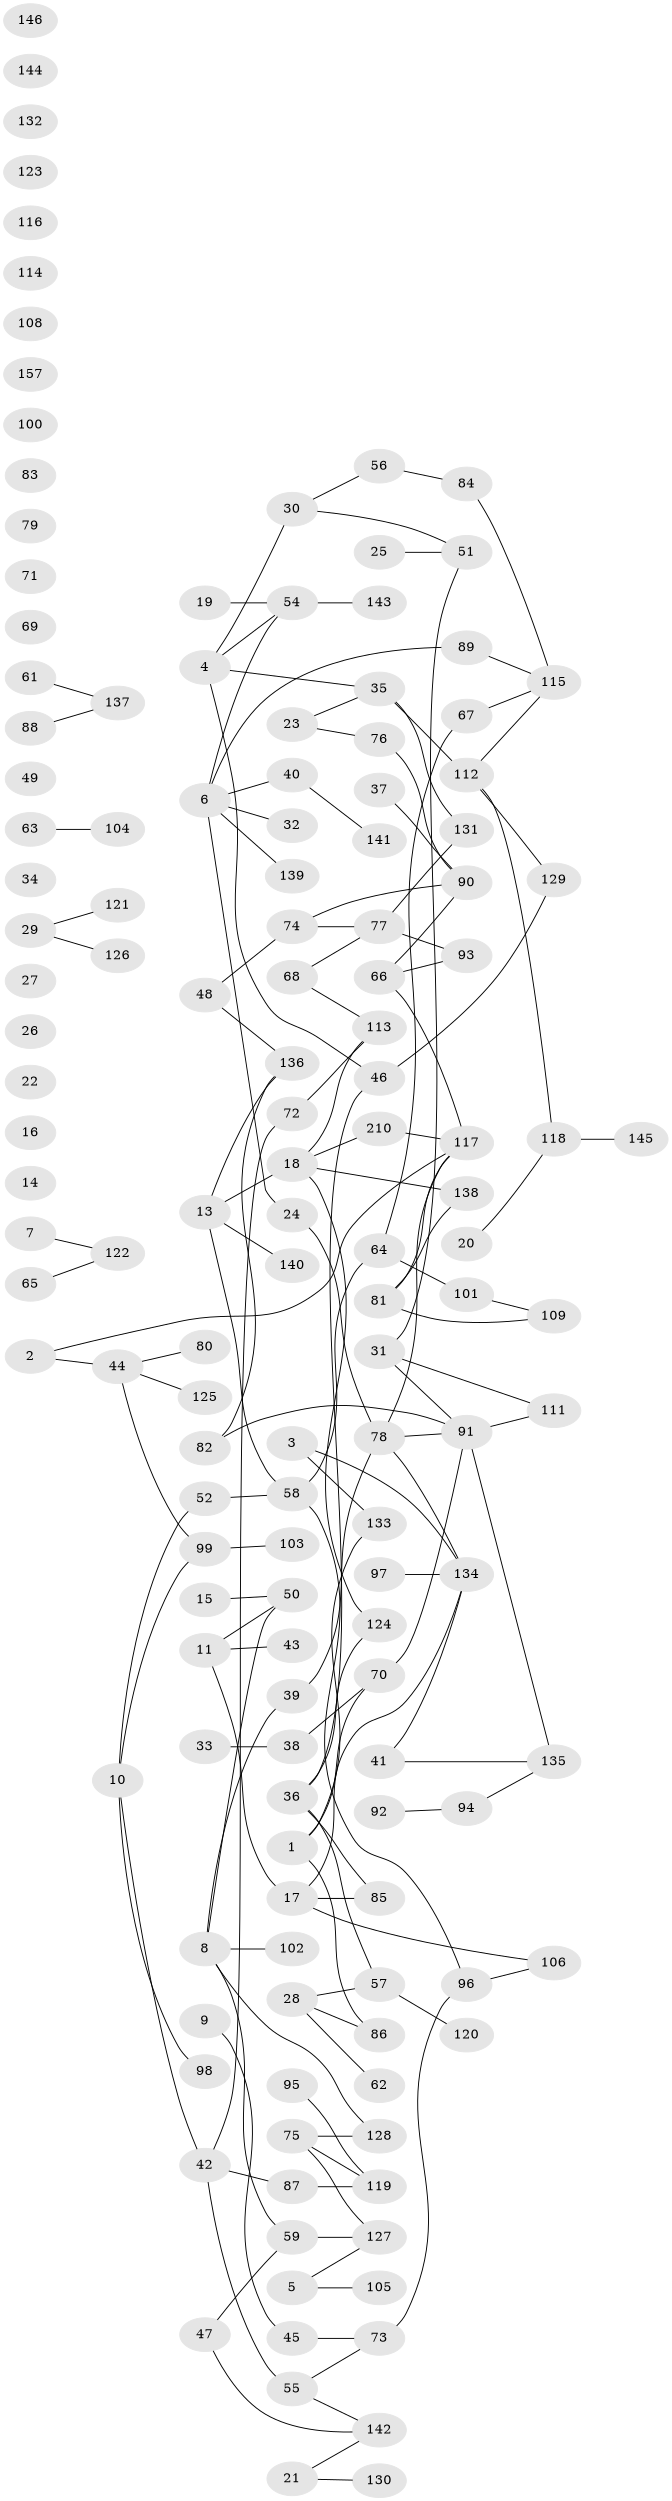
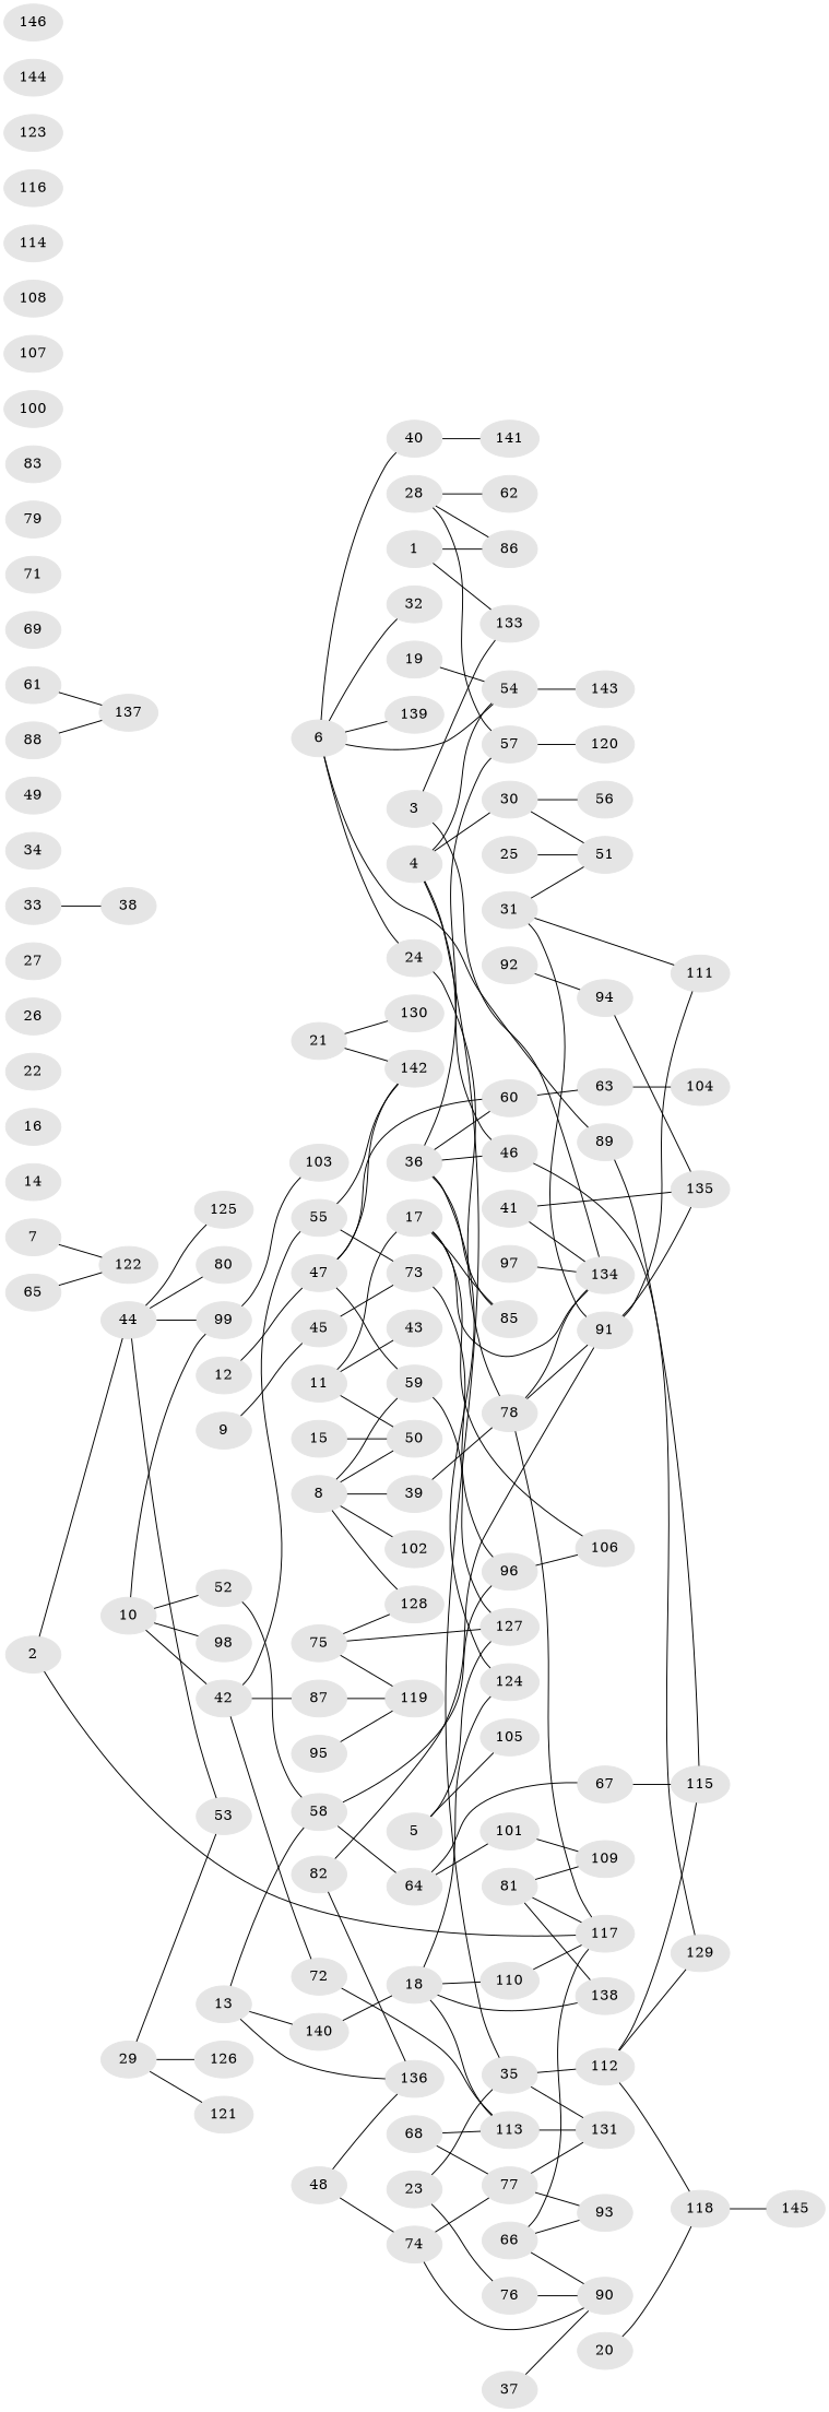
  graph {
    rankdir=LR
    node [color=gray90 style=filled]
    1
-   70
    86
    133
    91
    2
    44
    117
    99
+   53
    80
    125
    3
    134
    4
    30
    35
    46
    54
    51
    56
    112
    131
    129
    143
    5
    105
    127
    6
    24
    32
    40
    89
    139
    78
    141
    115
    7
    122
    8
    39
    50
    59
    102
    128
    9
    45
    73
    10
    42
    52
    98
    55
    72
    87
    58
    103
    11
    17
    43
    85
    106
+   12
    47
    142
+   60
    13
    18
    136
    140
-   110 [label=210]
+   110
    113
    124
    138
    64
    96
    14
    15
    16
    19
    20
    118
    145
    21
    130
    22
    23
    76
    90
    25
    26
    27
    28
    57
    62
    120
    29
    121
    126
-   84
    31
    111
    135
    33
    38
    34
    36
    63
    37
    41
    119
    48
    74
    77
    49
    67
    101
    104
    61
    137
    109
    65
    66
    93
    68
    69
    71
    75
    79
    81
    82
    83
    88
    92
    94
    95
    97
    100
-   107 [label=157]
+   107
    108
    114
    116
    123
-   132
    144
    146
-   1 -- 70
    1 -- 86
    1 -- 133
-   70 -- 91
    91 -- 111
    91 -- 135
    2 -- 44
    2 -- 117
    44 -- 99
+   44 -- 53
    44 -- 80
    44 -- 125
    99 -- 103
    3 -- 133
    3 -- 134
    4 -- 30
    4 -- 35
    4 -- 46
    4 -- 54
    30 -- 51
    30 -- 56
    35 -- 112
    35 -- 131
    46 -- 129
    54 -- 143
-   56 -- 84
    112 -- 129
    112 -- 115
    112 -- 118
    5 -- 105
    5 -- 127
    6 -- 54
    6 -- 24
    6 -- 32
    6 -- 40
    6 -- 89
    6 -- 139
    24 -- 78
    40 -- 141
    89 -- 115
    78 -- 91
    78 -- 117
    78 -- 134
    7 -- 122
    8 -- 39
    8 -- 50
    8 -- 59
    8 -- 102
    8 -- 128
    39 -- 78
    59 -- 127
    9 -- 45
    45 -- 73
    73 -- 96
    10 -- 99
    10 -- 42
    10 -- 52
    10 -- 98
    42 -- 55
    42 -- 72
    42 -- 87
    52 -- 58
    55 -- 73
    55 -- 142
    72 -- 113
    87 -- 119
    58 -- 64
    58 -- 96
    11 -- 50
    11 -- 17
    11 -- 43
    17 -- 134
    17 -- 85
    17 -- 106
+   12 -- 47
    47 -- 59
    47 -- 142
+   47 -- 60
+   60 -- 63
    13 -- 58
-   13 -- 18
+   140 -- 18
    13 -- 136
    13 -- 140
    18 -- 110
    18 -- 113
    18 -- 124
    18 -- 138
    110 -- 117
+   113 -- 131
    64 -- 67
    64 -- 101
    96 -- 106
    15 -- 50
    19 -- 54
    20 -- 118
    118 -- 145
    21 -- 142
    21 -- 130
    23 -- 35
    23 -- 76
    76 -- 90
    25 -- 51
    28 -- 86
    28 -- 57
    28 -- 62
    57 -- 120
+   29 -- 53
    29 -- 121
    29 -- 126
-   84 -- 115
    31 -- 91
    31 -- 51
    31 -- 111
    33 -- 38
-   38 -- 70
    36 -- 46
    36 -- 85
+   36 -- 60
    36 -- 124
    36 -- 57
    63 -- 104
    37 -- 90
    41 -- 134
    41 -- 135
    48 -- 136
    48 -- 74
    74 -- 90
    74 -- 77
    77 -- 131
    77 -- 93
    67 -- 115
    101 -- 109
    61 -- 137
    65 -- 122
    66 -- 117
    66 -- 90
    66 -- 93
    68 -- 113
    68 -- 77
    75 -- 127
    75 -- 128
    75 -- 119
    81 -- 117
    81 -- 138
    81 -- 109
    82 -- 91
    82 -- 136
    88 -- 137
    92 -- 94
    94 -- 135
    95 -- 119
    97 -- 134
  }
